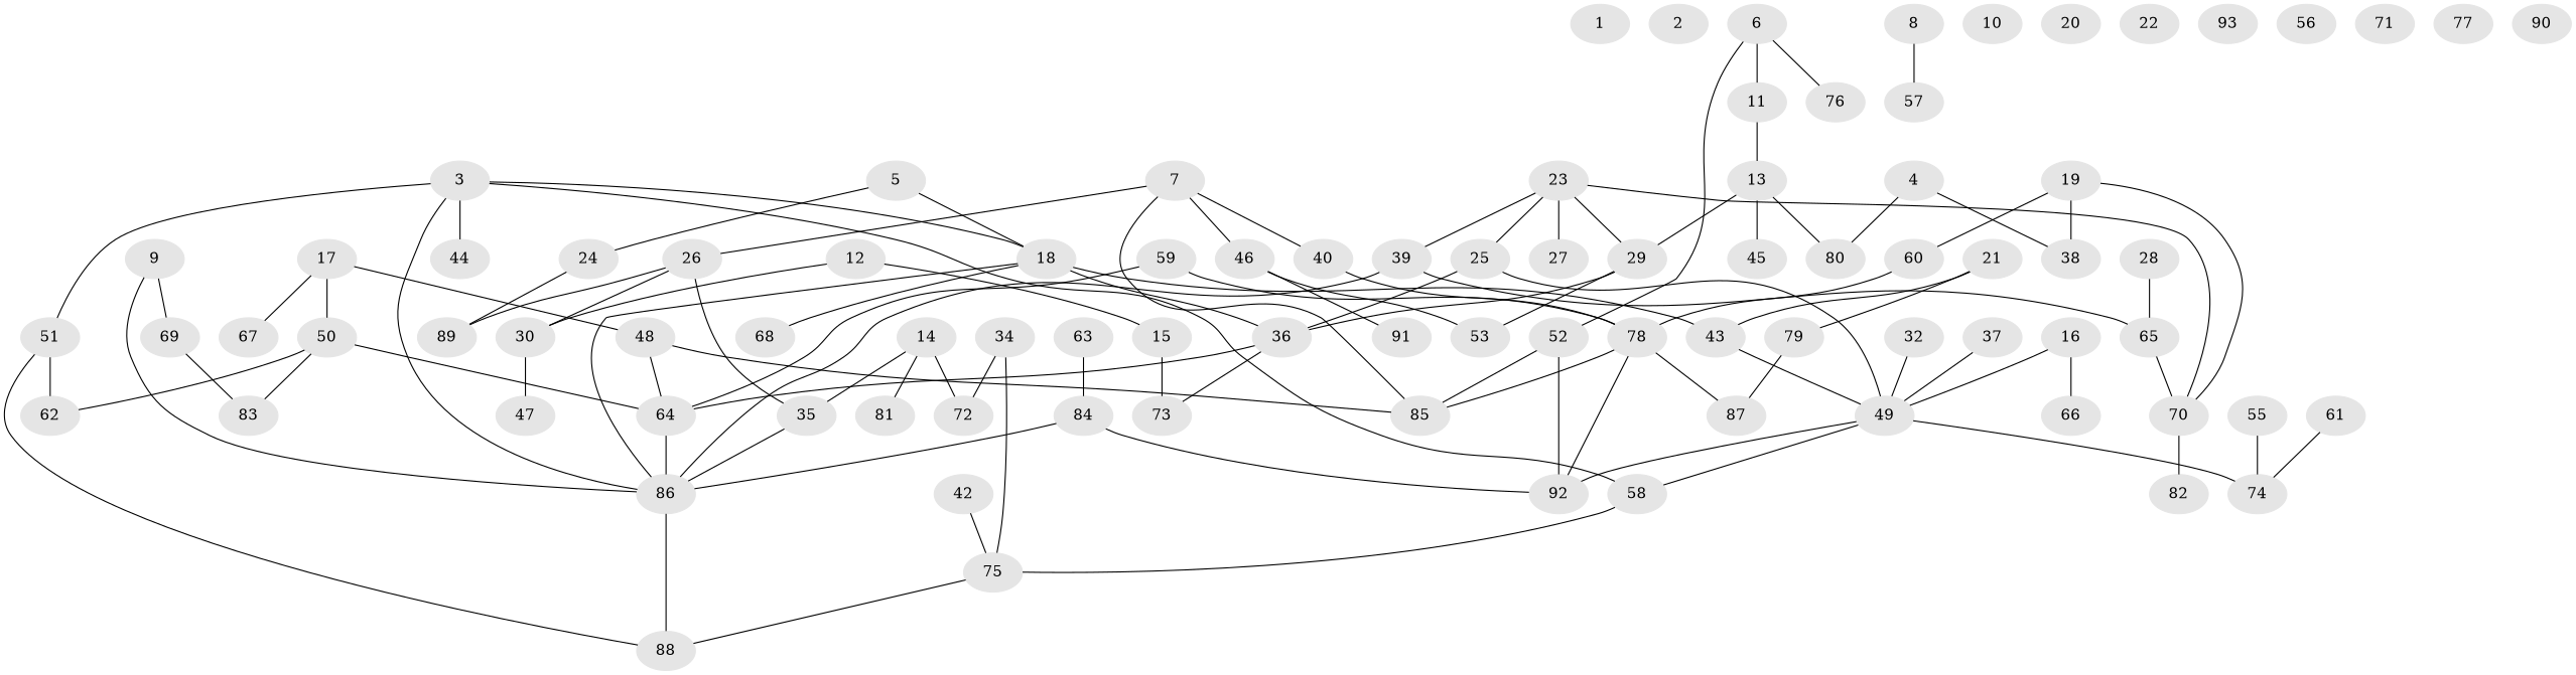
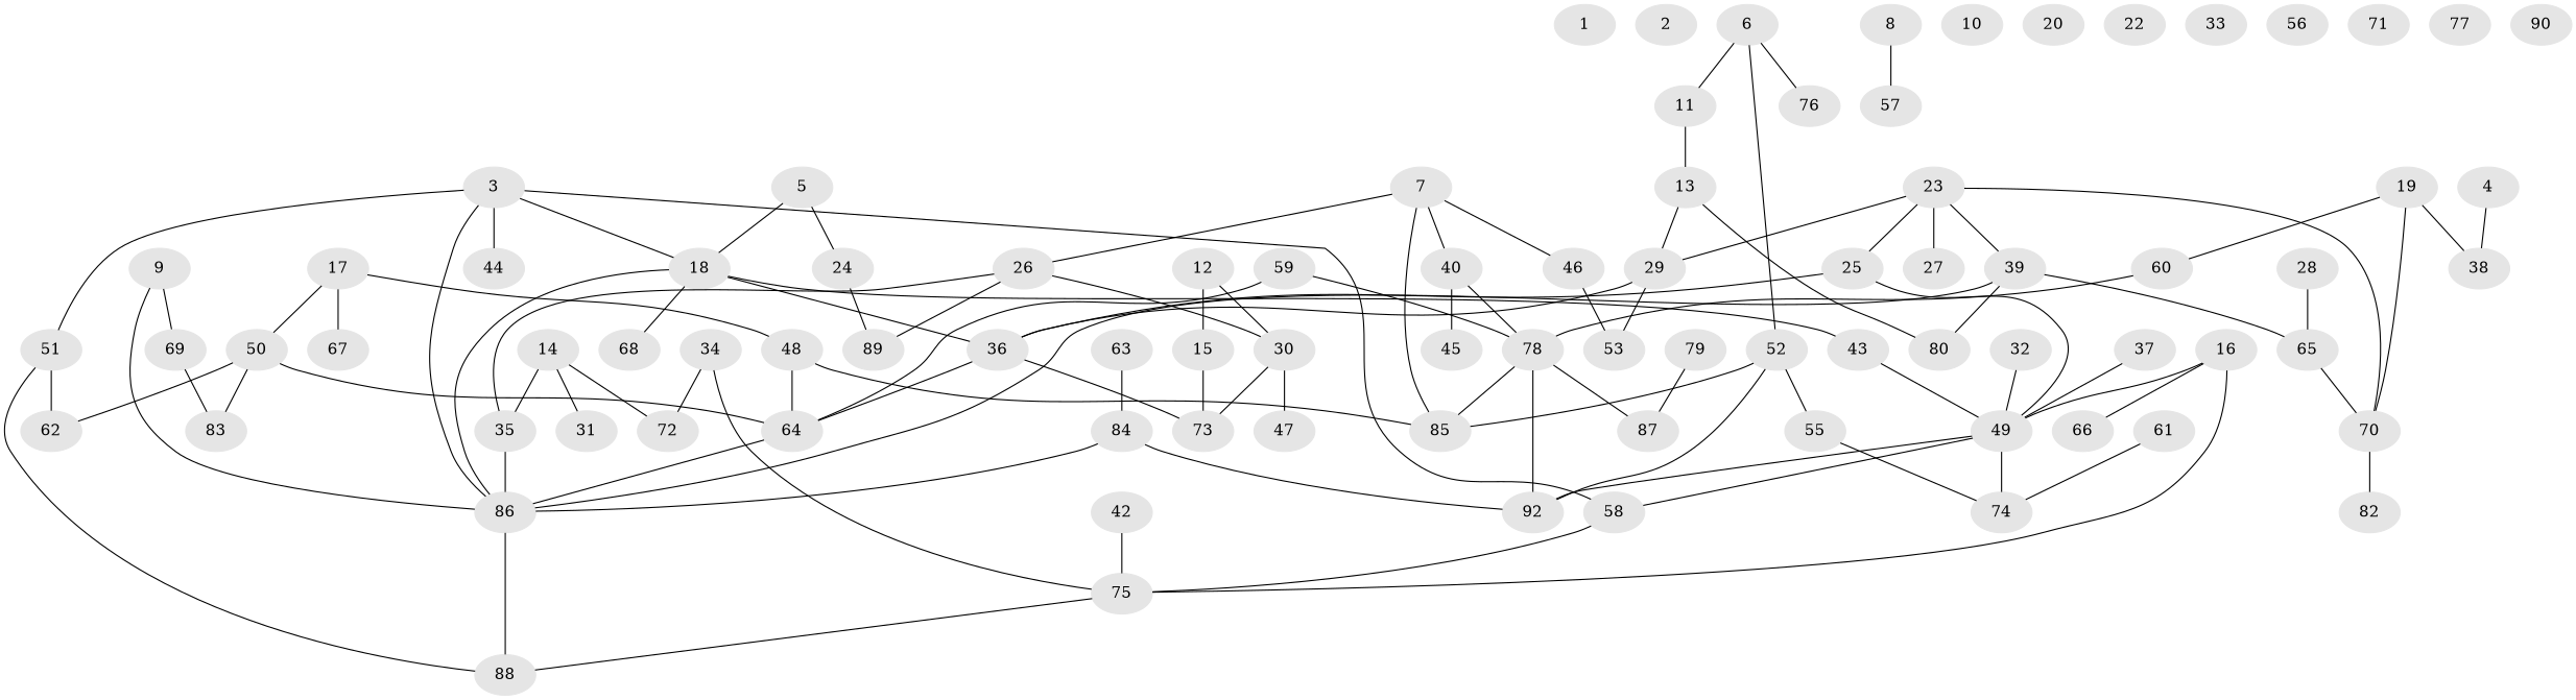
  graph {
    node [color=gray90 style=filled]
    1
    2
    3
    18
    44
    51
    58
    86
    36
    43
    68
    62
    88
    75
    4
    38
    80
    5
    24
    89
    6
    11
    52
    76
    13
    85
    92
    55
    7
    26
    40
    46
    30
    35
    45
    78
    53
-   91
    8
    57
    9
    69
    83
    10
    29
    12
    15
    73
    47
    14
-   31 [label=81]
+   31
    72
    16
    49
    66
    74
    17
    48
    50
    67
    64
    19
    60
    70
    82
    20
-   21
    79
    87
    22
    23
    25
    27
    39
    65
    28
    32
-   33 [label=93]
+   33
    34
    37
    42
    56
    59
    61
    63
    84
    71
    77
    90
    3 -- 18
    3 -- 44
    3 -- 51
    3 -- 58
    3 -- 86
    18 -- 86
    18 -- 36
    18 -- 43
    18 -- 68
    51 -- 62
    51 -- 88
    58 -- 75
    86 -- 88
    36 -- 73
    36 -- 64
    43 -- 49
    75 -- 88
    4 -- 38
-   4 -- 80
+   39 -- 80
    5 -- 18
    5 -- 24
    24 -- 89
    6 -- 11
    6 -- 52
    6 -- 76
    11 -- 13
    52 -- 85
    52 -- 92
+   52 -- 55
    13 -- 80
    13 -- 29
    55 -- 74
    7 -- 85
    7 -- 26
    7 -- 40
    7 -- 46
    26 -- 89
    26 -- 30
    26 -- 35
-   13 -- 45
+   40 -- 45
    40 -- 78
    46 -- 53
-   46 -- 91
+   30 -- 73
    30 -- 47
    35 -- 86
    78 -- 85
    78 -- 92
    78 -- 87
    8 -- 57
    9 -- 86
    9 -- 69
    69 -- 83
    29 -- 36
    29 -- 53
    12 -- 30
    12 -- 15
    15 -- 73
    14 -- 35
    14 -- 31
    14 -- 72
+   16 -- 75
    16 -- 49
    16 -- 66
    49 -- 58
    49 -- 92
    49 -- 74
    17 -- 48
    17 -- 50
    17 -- 67
    48 -- 85
    48 -- 64
    50 -- 62
    50 -- 83
    50 -- 64
    64 -- 86
    19 -- 38
    19 -- 60
    19 -- 70
    60 -- 78
    70 -- 82
-   21 -- 43
-   21 -- 79
    79 -- 87
    23 -- 29
    23 -- 70
    23 -- 25
    23 -- 27
    23 -- 39
    25 -- 36
    25 -- 49
    39 -- 86
    39 -- 65
    65 -- 70
    28 -- 65
    32 -- 49
    34 -- 75
    34 -- 72
    37 -- 49
    42 -- 75
    59 -- 78
    59 -- 64
    61 -- 74
    63 -- 84
    84 -- 86
    84 -- 92
  }
